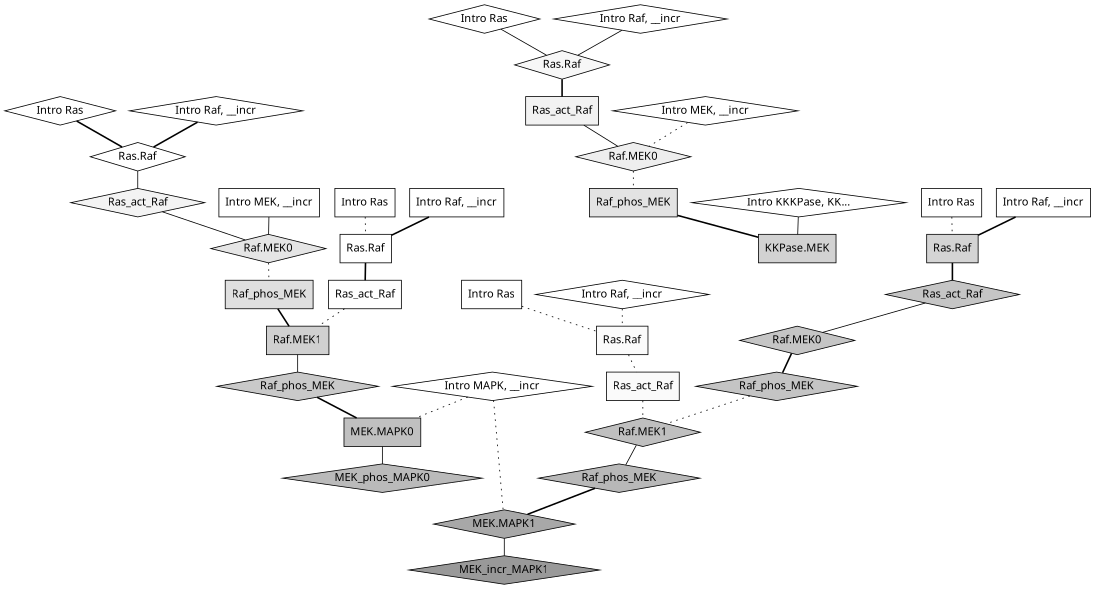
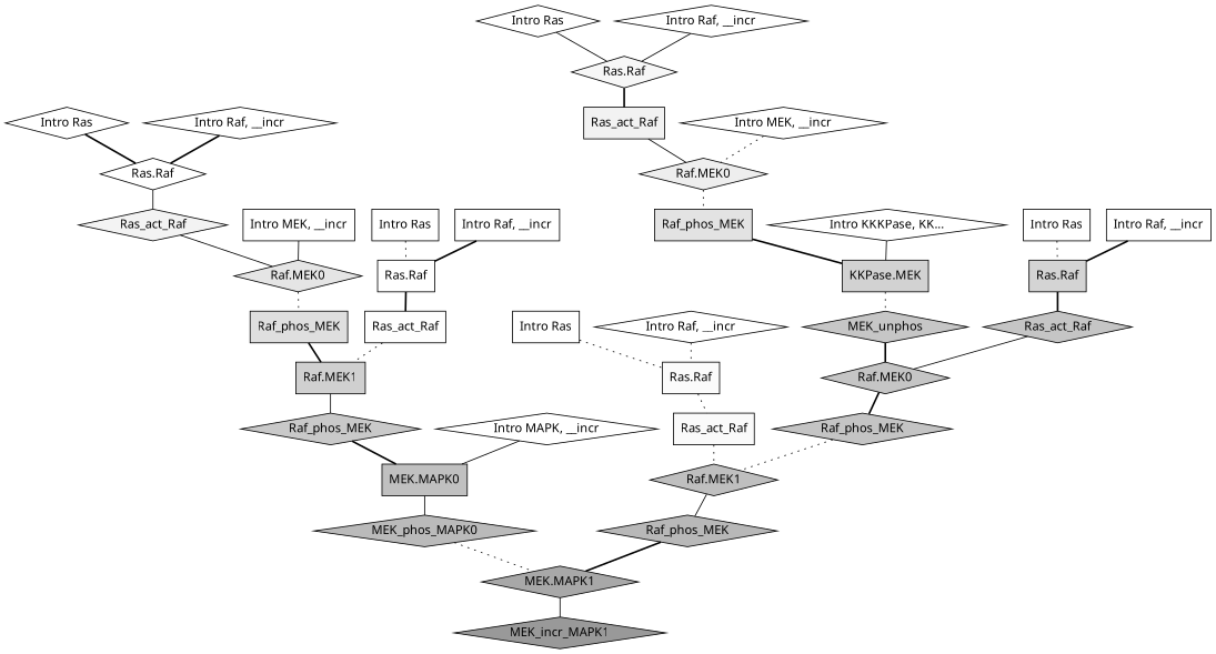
  digraph {
    rankdir=TB
    ranksep=0.30
    node [fillcolor="0.000 0.000 1.000" fontname="CMU Serif" shape=diamond style=filled]
    edge [color="0.000 0.000 0.000" dir=none fontname="CMU Serif" style=dotted]
    n1 [label="Intro Ras"]
    n2 [fillcolor="0.000 0.000 0.965" label="Ras.Raf"]
    n3 [fillcolor="0.000 0.000 0.949" label=Ras_act_Raf shape=box]
    n4 [label="Intro Ras" shape=box]
    n5 [fillcolor="0.000 0.000 0.982" label="Ras.Raf" shape=box]
    n6 [fillcolor="0.000 0.000 0.979" label=Ras_act_Raf shape=box]
    n7 [label="Intro Ras" shape=box]
    n8 [label="Ras.Raf" shape=box]
    n9 [fillcolor="0.000 0.000 0.996" label=Ras_act_Raf shape=box]
    n10 [label="Intro Ras"]
    n11 [label="Ras.Raf"]
    n12 [fillcolor="0.000 0.000 0.952" label=Ras_act_Raf]
    n13 [label="Intro Ras" shape=box]
    n14 [fillcolor="0.000 0.000 0.831" label="Ras.Raf" shape=box]
    n15 [fillcolor="0.000 0.000 0.770" label=Ras_act_Raf]
    n16 [label="Intro Raf, __incr"]
    n17 [label="Intro Raf, __incr" shape=box]
    n18 [label="Intro Raf, __incr" shape=box]
    n19 [label="Intro Raf, __incr"]
    n20 [label="Intro Raf, __incr"]
    n21 [label="Intro MEK, __incr"]
    n22 [fillcolor="0.000 0.000 0.933" label="Raf.MEK0"]
    n23 [fillcolor="0.000 0.000 0.890" label=Raf_phos_MEK shape=box]
    n24 [label="Intro MEK, __incr" shape=box]
    n25 [fillcolor="0.000 0.000 0.897" label="Raf.MEK0"]
    n26 [fillcolor="0.000 0.000 0.874" label=Raf_phos_MEK shape=box]
    n27 [label="Intro MAPK, __incr"]
    n28 [fillcolor="0.000 0.000 0.753" label="MEK.MAPK0" shape=box]
    n29 [fillcolor="0.000 0.000 0.729" label=MEK_phos_MAPK0]
    n30 [label="Intro KKKPase, KK..."]
    n31 [fillcolor="0.000 0.000 0.822" label="KKPase.MEK" shape=box]
+   n32 [fillcolor="0.000 0.000 0.776" label=MEK_unphos]
    n33 [fillcolor="0.000 0.000 0.816" label="Raf.MEK1" shape=box]
    n34 [fillcolor="0.000 0.000 0.787" label=Raf_phos_MEK]
    n35 [fillcolor="0.000 0.000 0.750" label="Raf.MEK1"]
    n36 [fillcolor="0.000 0.000 0.721" label=Raf_phos_MEK]
    n37 [fillcolor="0.000 0.000 0.770" label="Raf.MEK0"]
    n38 [fillcolor="0.000 0.000 0.766" label=Raf_phos_MEK]
    n39 [fillcolor="0.000 0.000 0.657" label="MEK.MAPK1"]
    n40 [fillcolor="0.000 0.000 0.600" label=MEK_incr_MAPK1]
    n1 -> n2 [style=solid]
    n2 -> n3 [style=bold]
    n3 -> n22 [style=solid]
    n4 -> n5
    n5 -> n6
    n6 -> n35
    n7 -> n8
    n8 -> n9 [style=bold]
    n9 -> n33
    n10 -> n11 [style=bold]
    n11 -> n12 [style=solid]
    n12 -> n25 [style=solid]
    n13 -> n14
    n14 -> n15 [style=bold]
    n15 -> n37 [style=solid]
    n16 -> n2 [style=solid]
    n17 -> n14 [style=bold]
    n18 -> n8 [style=bold]
    n19 -> n11 [style=bold]
    n20 -> n5
    n21 -> n22
    n22 -> n23
    n23 -> n31 [style=bold]
    n24 -> n25 [style=solid]
    n25 -> n26
    n26 -> n33 [style=bold]
-   n27 -> n28
+   n27 -> n28 [style=solid]
    n28 -> n29 [style=solid]
-   n27 -> n39
+   n29 -> n39
    n30 -> n31 [style=solid]
+   n31 -> n32
+   n32 -> n37 [style=bold]
    n33 -> n34 [style=solid]
    n34 -> n28 [style=bold]
    n35 -> n36 [style=solid]
    n36 -> n39 [style=bold]
    n37 -> n38 [style=bold]
    n38 -> n35
    n39 -> n40 [style=solid]
  }
